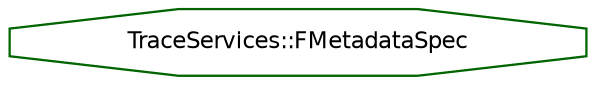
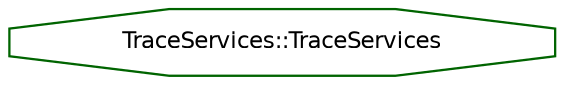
  digraph {
    rankdir=LR
-   n1 [color=darkgreen fillcolor=white fontname=Helvetica fontsize=10 height=0.2 label="TraceServices::FMetadataSpec" shape=octagon style=filled width=0.4]
+   n1 [color=darkgreen fillcolor=white fontname=Helvetica fontsize=10 height=0.2 label="TraceServices::TraceServices" shape=octagon style=filled width=0.4]
  }
